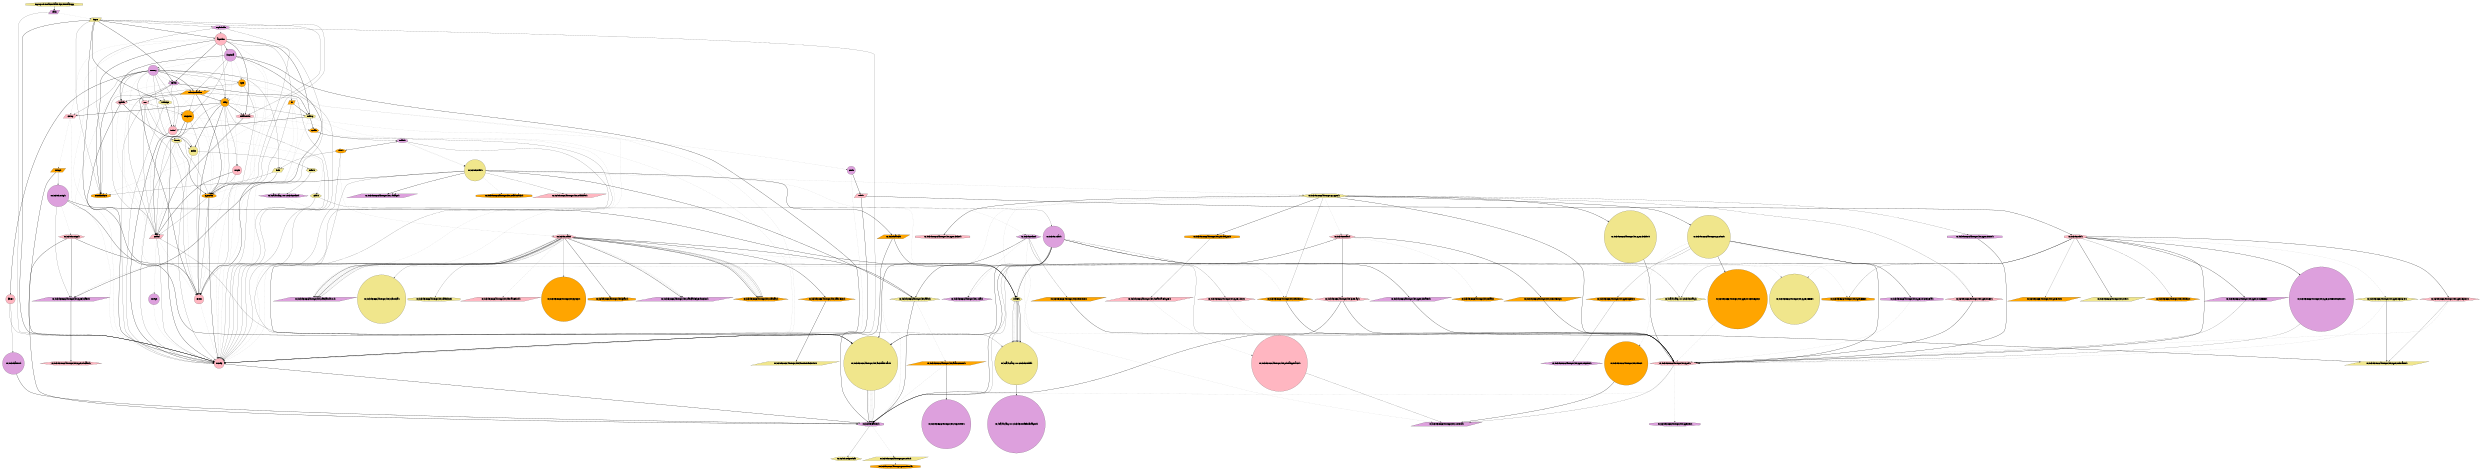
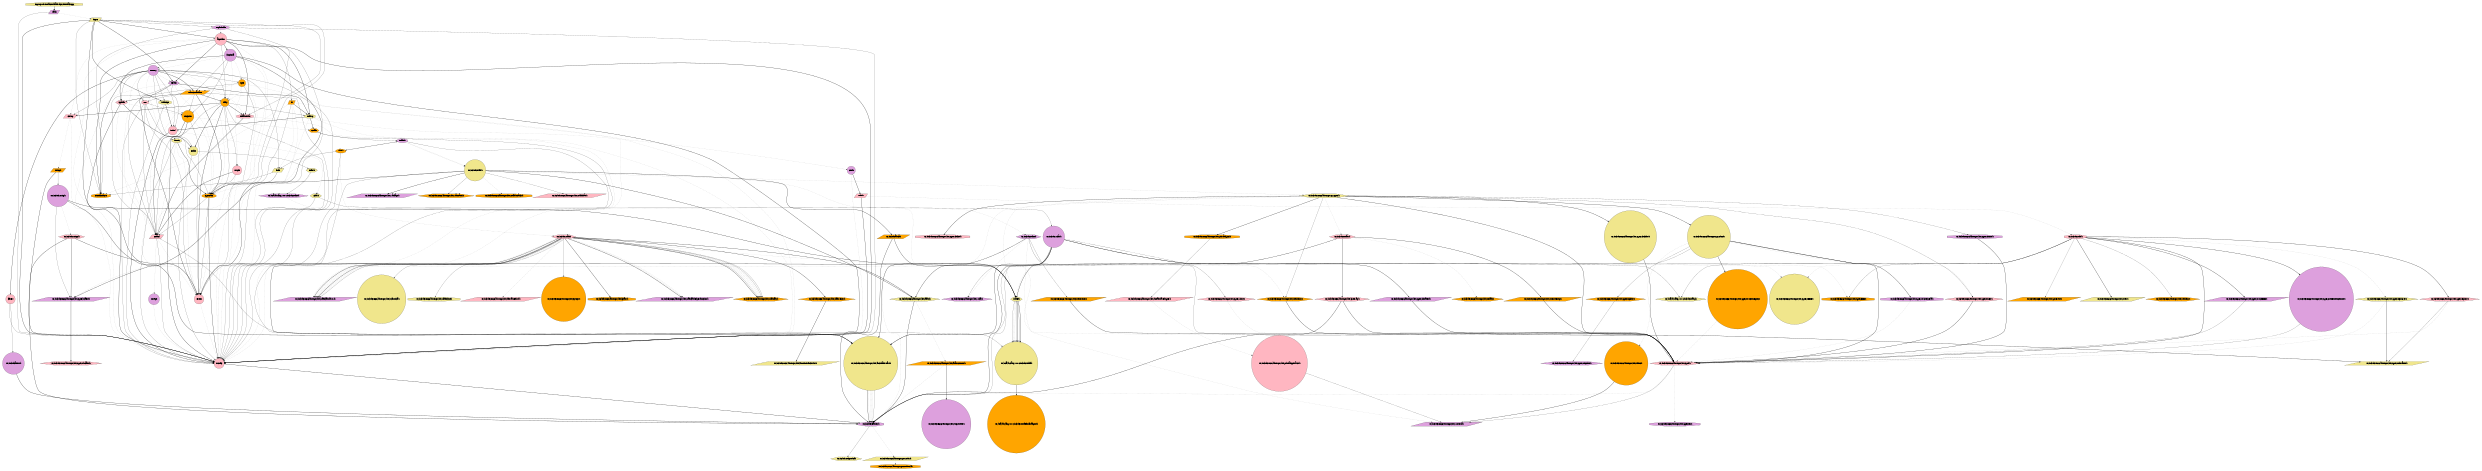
  digraph {
    node [fillcolor=orange shape=circle style=filled]
    edge [style=dotted]
    n1 [fillcolor=plum label=stack shape=parallelogram]
    n2 [fillcolor=lightpink label=__config]
    n3 [fillcolor=khaki label=deque shape=parallelogram]
    n4 [fillcolor=plum label="usr/include/features.h" shape=octagon]
    n5 [fillcolor=plum label=__split_buffer shape=octagon]
    n6 [label=type_traits shape=octagon]
    n7 [fillcolor=lightpink label=version]
    n8 [fillcolor=lightpink label=algorithm]
    n9 [fillcolor=lightpink label=initializer_list shape=octagon]
    n10 [label=__undef_macros shape=octagon]
    n11 [fillcolor=plum label=iterator shape=hexagon]
    n12 [fillcolor=khaki label=stdexcept shape=octagon]
    n13 [fillcolor=khaki label="tmp/tmpw8iwRO.libcxx.header.deps/test_stack.cpp" shape=octagon]
    n14 [fillcolor=khaki label="usr/include/stdc-predef.h" shape=hexagon]
    n15 [fillcolor=khaki label="usr/include/x86_64-linux-gnu/gnu/stubs.h" shape=parallelogram]
    n16 [label="usr/include/x86_64-linux-gnu/gnu/stubs-64.h" shape=octagon]
    n17 [fillcolor=plum label="usr/include/x86_64-linux-gnu/bits/wordsize.h" shape=parallelogram]
    n18 [fillcolor=plum label="usr/include/x86_64-linux-gnu/bits/long-double.h"]
    n19 [fillcolor=lightpink label=cstddef shape=parallelogram]
    n20 [fillcolor=lightpink label=cstring shape=parallelogram]
    n21 [label=utility]
    n22 [fillcolor=khaki label=__debug shape=octagon]
    n23 [fillcolor=plum label=memory]
    n24 [fillcolor=plum label=functional]
    n25 [label=bit shape=parallelogram]
    n26 [fillcolor=lightpink label=iosfwd]
    n27 [label=__functional_base shape=parallelogram]
    n28 [label=exception]
    n29 [fillcolor=khaki label="usr/local/lib/clang/10.0.0/include/stddef.h"]
    n30 [fillcolor=plum label=__nullptr]
-   n31 [fillcolor=plum label="usr/local/lib/clang/10.0.0/include/__stddef_max_align_t.h"]
+   n31 [label="usr/local/lib/clang/10.0.0/include/__stddef_max_align_t.h"]
    n32 [label="string.h" shape=parallelogram]
    n33 [fillcolor=lightpink label=__tuple]
    n34 [fillcolor=khaki label=cstdint]
    n35 [label=cstdlib shape=hexagon]
    n36 [fillcolor=plum label=cstdio]
    n37 [fillcolor=khaki label=limits shape=parallelogram]
    n38 [fillcolor=lightpink label=typeinfo shape=hexagon]
    n39 [fillcolor=lightpink label=new shape=octagon]
    n40 [label=tuple]
    n41 [fillcolor=lightpink label=cassert]
    n42 [fillcolor=khaki label=atomic shape=octagon]
    n43 [fillcolor=plum label="usr/include/string.h"]
    n44 [fillcolor=khaki label="usr/include/x86_64-linux-gnu/bits/libc-header-start.h"]
    n45 [fillcolor=khaki label="stddef.h" shape=hexagon]
    n46 [fillcolor=plum label="usr/include/x86_64-linux-gnu/bits/types/locale_t.h" shape=parallelogram]
    n47 [fillcolor=lightpink label="usr/include/strings.h" shape=hexagon]
    n48 [fillcolor=lightpink label="usr/include/x86_64-linux-gnu/bits/types/__locale_t.h" shape=hexagon]
    n49 [fillcolor=khaki label="stdint.h" shape=hexagon]
    n50 [fillcolor=plum label="usr/local/lib/clang/10.0.0/include/stdint.h" shape=hexagon]
    n51 [fillcolor=plum label="usr/include/stdint.h" shape=hexagon]
    n52 [fillcolor=lightpink label="usr/include/x86_64-linux-gnu/bits/types.h" shape=hexagon]
    n53 [fillcolor=plum label="usr/include/x86_64-linux-gnu/bits/wchar.h" shape=hexagon]
    n54 [label="usr/include/x86_64-linux-gnu/bits/stdint-intn.h" shape=hexagon]
    n55 [label="usr/include/x86_64-linux-gnu/bits/stdint-uintn.h" shape=parallelogram]
    n56 [fillcolor=plum label="usr/include/x86_64-linux-gnu/bits/typesizes.h" shape=octagon]
    n57 [fillcolor=khaki label="wchar.h" shape=hexagon]
    n58 [fillcolor=plum label="stdlib.h" shape=octagon]
    n59 [fillcolor=lightpink label="stdio.h" shape=parallelogram]
    n60 [fillcolor=plum label="usr/include/wchar.h"]
    n61 [fillcolor=khaki label="usr/include/x86_64-linux-gnu/bits/floatn.h" shape=hexagon]
    n62 [fillcolor=khaki label="usr/local/lib/clang/10.0.0/include/stdarg.h" shape=hexagon]
    n63 [fillcolor=lightpink label="usr/include/x86_64-linux-gnu/bits/types/wint_t.h" shape=hexagon]
    n64 [fillcolor=plum label="usr/include/x86_64-linux-gnu/bits/types/mbstate_t.h" shape=parallelogram]
    n65 [fillcolor=khaki label="usr/include/x86_64-linux-gnu/bits/types/__FILE.h"]
    n66 [label="usr/include/x86_64-linux-gnu/bits/types/FILE.h" shape=octagon]
    n67 [label="usr/include/x86_64-linux-gnu/bits/floatn-common.h" shape=parallelogram]
    n68 [fillcolor=khaki label="usr/include/x86_64-linux-gnu/bits/types/__mbstate_t.h" shape=parallelogram]
    n69 [fillcolor=khaki label="usr/include/stdlib.h"]
    n70 [label="math.h" shape=octagon]
    n71 [fillcolor=plum label="usr/include/x86_64-linux-gnu/bits/waitflags.h" shape=parallelogram]
+   n72 [label="usr/include/x86_64-linux-gnu/bits/waitstatus.h" shape=hexagon]
    n73 [fillcolor=khaki label="usr/include/x86_64-linux-gnu/sys/types.h" shape=hexagon]
    n74 [label="usr/include/alloca.h" shape=parallelogram]
    n75 [label="usr/include/x86_64-linux-gnu/bits/stdlib-bsearch.h" shape=octagon]
    n76 [fillcolor=lightpink label="usr/include/x86_64-linux-gnu/bits/stdlib-float.h" shape=parallelogram]
    n77 [fillcolor=lightpink label="usr/include/math.h" shape=hexagon]
    n78 [fillcolor=lightpink label="usr/include/x86_64-linux-gnu/bits/types/clock_t.h" shape=octagon]
    n79 [fillcolor=khaki label="usr/include/x86_64-linux-gnu/bits/types/clockid_t.h"]
    n80 [fillcolor=lightpink label="usr/include/x86_64-linux-gnu/bits/types/time_t.h" shape=hexagon]
    n81 [fillcolor=plum label="usr/include/x86_64-linux-gnu/bits/types/timer_t.h" shape=octagon]
    n82 [fillcolor=lightpink label="usr/include/endian.h" shape=hexagon]
    n83 [fillcolor=khaki label="usr/include/x86_64-linux-gnu/sys/select.h"]
    n84 [label="usr/include/x86_64-linux-gnu/bits/pthreadtypes.h" shape=octagon]
    n85 [label="usr/include/x86_64-linux-gnu/bits/endian.h" shape=hexagon]
    n86 [fillcolor=lightpink label="usr/include/x86_64-linux-gnu/bits/byteswap.h" shape=hexagon]
    n87 [label="usr/include/x86_64-linux-gnu/bits/uintn-identity.h" shape=parallelogram]
    n88 [label="usr/include/x86_64-linux-gnu/bits/select.h"]
    n89 [label="usr/include/x86_64-linux-gnu/bits/types/sigset_t.h" shape=hexagon]
    n90 [fillcolor=plum label="usr/include/x86_64-linux-gnu/bits/types/struct_timeval.h" shape=octagon]
    n91 [label="usr/include/x86_64-linux-gnu/bits/types/struct_timespec.h"]
    n92 [fillcolor=lightpink label="usr/include/x86_64-linux-gnu/bits/thread-shared-types.h" shape=parallelogram]
    n93 [fillcolor=plum label="usr/include/x86_64-linux-gnu/bits/types/__sigset_t.h" shape=hexagon]
    n94 [fillcolor=lightpink label="usr/include/x86_64-linux-gnu/bits/pthreadtypes-arch.h"]
    n95 [label="usr/include/x86_64-linux-gnu/bits/math-vector.h" shape=hexagon]
    n96 [fillcolor=lightpink label="usr/include/x86_64-linux-gnu/bits/flt-eval-method.h" shape=parallelogram]
    n97 [label="usr/include/x86_64-linux-gnu/bits/fp-logb.h"]
    n98 [label="usr/include/x86_64-linux-gnu/bits/fp-fast.h" shape=octagon]
    n99 [fillcolor=plum label="usr/include/x86_64-linux-gnu/bits/mathcalls-helper-functions.h" shape=parallelogram]
    n100 [label="usr/include/x86_64-linux-gnu/bits/mathcalls.h" shape=hexagon]
    n101 [fillcolor=plum label="usr/include/x86_64-linux-gnu/bits/mathcalls-narrow.h" shape=parallelogram]
    n102 [fillcolor=khaki label="usr/include/x86_64-linux-gnu/bits/iscanonical.h"]
    n103 [fillcolor=khaki label="usr/include/x86_64-linux-gnu/bits/mathinline.h" shape=octagon]
    n104 [fillcolor=khaki label="usr/include/x86_64-linux-gnu/bits/libm-simd-decl-stubs.h" shape=parallelogram]
    n105 [fillcolor=lightpink label="usr/include/stdio.h" shape=octagon]
    n106 [fillcolor=lightpink label="usr/include/x86_64-linux-gnu/bits/types/__fpos_t.h" shape=hexagon]
    n107 [fillcolor=khaki label="usr/include/x86_64-linux-gnu/bits/types/__fpos64_t.h" shape=hexagon]
    n108 [fillcolor=plum label="usr/include/x86_64-linux-gnu/bits/types/struct_FILE.h" shape=parallelogram]
    n109 [fillcolor=plum label="usr/include/x86_64-linux-gnu/bits/types/cookie_io_functions_t.h"]
    n110 [label="usr/include/x86_64-linux-gnu/bits/stdio_lim.h" shape=hexagon]
    n111 [label="usr/include/x86_64-linux-gnu/bits/sys_errlist.h" shape=parallelogram]
    n112 [fillcolor=khaki label="usr/include/x86_64-linux-gnu/bits/stdio.h" shape=parallelogram]
    n113 [fillcolor=plum label="usr/include/assert.h"]
    n1 -> n2 [style=solid]
    n1 -> n3
    n2 -> n4 [style=bold]
    n3 -> n2 [style=bold]
    n3 -> n5 [style=solid]
    n3 -> n6 [style=solid]
    n3 -> n7 [style=bold]
    n3 -> n8 [style=bold]
    n3 -> n9 [style=solid]
    n3 -> n10 [style=solid]
    n3 -> n11 [style=bold]
    n3 -> n12 [style=bold]
    n4 -> n14 [style=solid]
    n4 -> n15
    n5 -> n2 [style=solid]
    n5 -> n6 [style=solid]
    n5 -> n8
    n5 -> n10 [style=solid]
    n6 -> n2 [style=bold]
    n6 -> n7 [style=solid]
    n6 -> n19 [style=solid]
    n7 -> n2
+   n8 -> n2 [style=bold]
    n8 -> n6
    n8 -> n7 [style=solid]
    n8 -> n9 [style=bold]
    n8 -> n10 [style=bold]
    n8 -> n11 [style=bold]
    n8 -> n19
    n8 -> n20
    n8 -> n21 [style=solid]
    n8 -> n22 [style=bold]
    n8 -> n23
    n8 -> n24 [style=bold]
    n8 -> n25 [style=solid]
    n9 -> n2
    n9 -> n19 [style=bold]
    n11 -> n2
    n11 -> n6
    n11 -> n7 [style=bold]
    n11 -> n9
    n11 -> n19 [style=solid]
    n11 -> n22 [style=bold]
    n11 -> n26 [style=solid]
    n11 -> n27
    n12 -> n2 [style=solid]
    n12 -> n26 [style=bold]
    n12 -> n28
    n13 -> n1 [style=bold]
    n15 -> n16
    n19 -> n2 [style=solid]
    n19 -> n7
    n19 -> n29 [style=solid]
    n19 -> n30
    n20 -> n2
    n20 -> n32
    n21 -> n2 [style=solid]
    n21 -> n6 [style=solid]
    n21 -> n7 [style=bold]
    n21 -> n9 [style=bold]
    n21 -> n19 [style=solid]
    n21 -> n20 [style=bold]
    n21 -> n22 [style=solid]
    n21 -> n33 [style=solid]
    n21 -> n34 [style=bold]
    n22 -> n2
    n22 -> n19
    n22 -> n26 [style=bold]
    n22 -> n35 [style=bold]
    n22 -> n36
    n23 -> n2 [style=solid]
    n23 -> n6
    n23 -> n7
    n23 -> n10 [style=bold]
    n23 -> n11
    n23 -> n12 [style=solid]
    n23 -> n20 [style=solid]
    n23 -> n21 [style=solid]
    n23 -> n26 [style=solid]
    n23 -> n27 [style=bold]
    n23 -> n34 [style=solid]
    n23 -> n37 [style=solid]
    n23 -> n38 [style=solid]
    n23 -> n39 [style=solid]
    n23 -> n40 [style=solid]
    n23 -> n41 [style=bold]
    n23 -> n42
    n24 -> n2 [style=bold]
    n24 -> n6
    n24 -> n7 [style=bold]
    n24 -> n21
    n24 -> n23
    n24 -> n27 [style=solid]
    n24 -> n28 [style=solid]
    n24 -> n38 [style=bold]
    n24 -> n40
    n25 -> n2
    n25 -> n6 [style=solid]
    n25 -> n7
    n25 -> n10
    n25 -> n22 [style=bold]
    n25 -> n37
    n26 -> n2 [style=bold]
    n26 -> n57
    n27 -> n2 [style=solid]
    n27 -> n6 [style=bold]
    n27 -> n19
    n27 -> n21 [style=bold]
    n27 -> n28 [style=solid]
    n27 -> n38 [style=bold]
    n27 -> n39 [style=solid]
    n28 -> n2 [style=bold]
    n28 -> n6
    n28 -> n7 [style=solid]
    n28 -> n19 [style=bold]
    n28 -> n35
    n29 -> n31 [style=bold]
    n30 -> n2
    n32 -> n2 [style=bold]
    n32 -> n43 [style=solid]
    n33 -> n2
    n33 -> n6 [style=solid]
    n33 -> n19 [style=bold]
    n34 -> n2 [style=solid]
    n34 -> n49 [style=solid]
    n35 -> n2 [style=solid]
    n35 -> n58 [style=solid]
    n36 -> n2
    n36 -> n59 [style=bold]
    n37 -> n2
    n37 -> n6
    n37 -> n7 [style=solid]
    n37 -> n10 [style=solid]
    n38 -> n2 [style=bold]
    n38 -> n19
    n38 -> n28
    n38 -> n34 [style=bold]
    n39 -> n2 [style=solid]
    n39 -> n6 [style=solid]
    n39 -> n7 [style=solid]
    n39 -> n19 [style=solid]
    n39 -> n28 [style=solid]
    n40 -> n2
    n40 -> n6 [style=solid]
    n40 -> n7
    n40 -> n19 [style=solid]
    n40 -> n21
    n40 -> n27
    n40 -> n33
    n41 -> n2 [style=solid]
    n41 -> n113 [style=solid]
    n42 -> n2 [style=solid]
    n42 -> n6 [style=bold]
    n42 -> n7
    n42 -> n19
    n42 -> n34
    n43 -> n44 [style=bold]
    n43 -> n45 [style=bold]
    n43 -> n46 [style=solid]
    n43 -> n47
    n44 -> n4 [style=bold]
    n44 -> n4
    n44 -> n4
    n44 -> n4
    n44 -> n4
    n44 -> n4 [style=solid]
    n45 -> n29 [style=solid]
    n45 -> n29
    n45 -> n29
    n45 -> n29 [style=solid]
    n45 -> n29 [style=bold]
    n45 -> n29 [style=solid]
    n45 -> n29 [style=bold]
    n46 -> n48 [style=bold]
    n47 -> n4 [style=bold]
    n47 -> n45 [style=bold]
    n47 -> n46 [style=bold]
    n49 -> n2
    n49 -> n50 [style=solid]
    n50 -> n51
    n51 -> n17
    n51 -> n44 [style=bold]
    n51 -> n52 [style=solid]
    n51 -> n53
    n51 -> n54
    n51 -> n55 [style=solid]
    n52 -> n4
    n52 -> n17 [style=solid]
    n52 -> n56
    n54 -> n52 [style=bold]
    n55 -> n52 [style=bold]
    n57 -> n2 [style=solid]
    n57 -> n60 [style=solid]
    n58 -> n2 [style=solid]
    n58 -> n69
    n58 -> n69
    n58 -> n70 [style=solid]
    n59 -> n2 [style=bold]
-   n59 -> n105 [style=bold]
+   n59 -> n105
    n60 -> n44 [style=bold]
    n60 -> n45 [style=bold]
    n60 -> n46
    n60 -> n53 [style=solid]
    n60 -> n61 [style=bold]
    n60 -> n62 [style=solid]
    n60 -> n63 [style=solid]
    n60 -> n64 [style=bold]
    n60 -> n65
    n60 -> n66
    n61 -> n4 [style=bold]
    n61 -> n67
    n63 -> n52
    n64 -> n68 [style=bold]
    n67 -> n4
    n67 -> n18 [style=bold]
    n69 -> n44 [style=solid]
    n69 -> n45
    n69 -> n46 [style=bold]
    n69 -> n61 [style=bold]
    n69 -> n71 [style=bold]
+   n69 -> n72 [style=solid]
    n69 -> n73
    n69 -> n74 [style=bold]
    n69 -> n75
    n69 -> n76 [style=solid]
    n70 -> n2 [style=solid]
    n70 -> n6
    n70 -> n37 [style=solid]
    n70 -> n58 [style=solid]
    n70 -> n77
    n73 -> n4
    n73 -> n45
    n73 -> n52 [style=bold]
    n73 -> n54 [style=solid]
    n73 -> n78 [style=bold]
    n73 -> n79 [style=bold]
    n73 -> n80 [style=solid]
    n73 -> n81 [style=solid]
    n73 -> n82
    n73 -> n83 [style=bold]
    n73 -> n84 [style=bold]
    n74 -> n4 [style=bold]
    n74 -> n45 [style=bold]
    n77 -> n44 [style=bold]
    n77 -> n52
    n77 -> n61 [style=bold]
    n77 -> n95 [style=bold]
    n77 -> n96
    n77 -> n97 [style=solid]
    n77 -> n98 [style=bold]
    n77 -> n99 [style=bold]
    n77 -> n99
    n77 -> n99
    n77 -> n100 [style=bold]
    n77 -> n100 [style=solid]
    n77 -> n100
    n77 -> n100
    n77 -> n100
    n77 -> n100 [style=solid]
    n77 -> n100 [style=solid]
    n77 -> n101
    n77 -> n101 [style=bold]
    n77 -> n101
    n77 -> n101
    n77 -> n101
    n77 -> n101 [style=bold]
    n77 -> n101
    n77 -> n101
    n77 -> n101 [style=solid]
    n77 -> n102 [style=solid]
    n77 -> n103 [style=solid]
    n79 -> n52 [style=bold]
    n80 -> n52 [style=bold]
    n81 -> n52 [style=bold]
    n82 -> n4 [style=bold]
    n82 -> n85
    n82 -> n86 [style=bold]
    n82 -> n87 [style=bold]
    n83 -> n4 [style=solid]
    n83 -> n52 [style=bold]
    n83 -> n80
    n83 -> n88
    n83 -> n89 [style=solid]
    n83 -> n90 [style=bold]
    n83 -> n91 [style=bold]
    n84 -> n92 [style=solid]
    n86 -> n4 [style=bold]
    n86 -> n52 [style=bold]
    n87 -> n52 [style=bold]
    n88 -> n17 [style=bold]
    n89 -> n93 [style=solid]
    n90 -> n52
    n91 -> n52
    n92 -> n94
    n94 -> n17 [style=solid]
    n95 -> n104 [style=bold]
    n105 -> n44 [style=solid]
    n105 -> n45
    n105 -> n52 [style=bold]
    n105 -> n62 [style=solid]
    n105 -> n65
    n105 -> n66 [style=solid]
    n105 -> n106 [style=bold]
    n105 -> n107
    n105 -> n108 [style=bold]
    n105 -> n109 [style=bold]
    n105 -> n110 [style=solid]
    n105 -> n111 [style=solid]
    n105 -> n112 [style=bold]
    n106 -> n52
    n106 -> n68 [style=solid]
    n107 -> n52
    n107 -> n68 [style=bold]
    n108 -> n52 [style=solid]
    n109 -> n52 [style=solid]
    n113 -> n4 [style=bold]
  }
